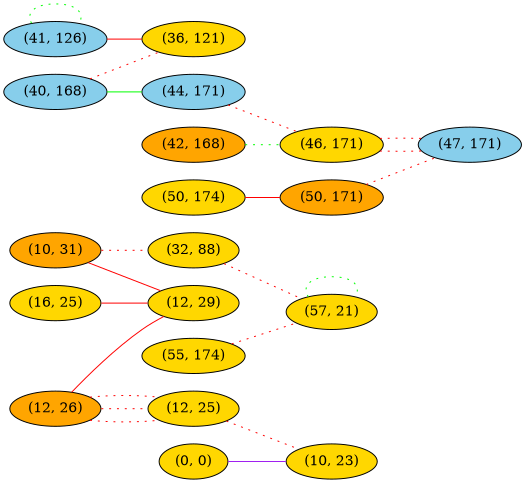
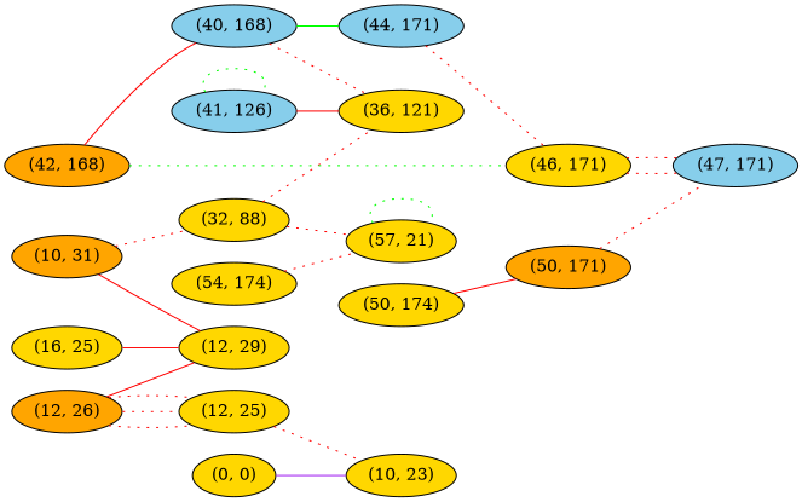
  graph {
    rankdir=LR
    node [fillcolor=gold style=filled]
    edge [color=red style=dotted weight=1]
    "(10, 31)" [fillcolor=orange]
    "(32, 88)"
    "(12, 29)"
    "(36, 121)"
    "(57, 21)"
    "(42, 168)" [fillcolor=orange]
    "(40, 168)" [fillcolor=skyblue]
    "(46, 171)"
    "(44, 171)" [fillcolor=skyblue]
    "(47, 171)" [fillcolor=skyblue]
    "(41, 126)" [fillcolor=skyblue]
    "(16, 25)"
    "(12, 26)" [fillcolor=orange]
    "(12, 25)"
    "(10, 23)"
    "(0, 0)"
-   "(55, 174)"
+   "(55, 174)" [label="(54, 174)"]
    "(50, 171)" [fillcolor=orange]
    "(50, 174)"
    "(10, 31)" -- "(32, 88)"
    "(10, 31)" -- "(12, 29)" [style=solid]
+   "(32, 88)" -- "(36, 121)"
    "(32, 88)" -- "(57, 21)"
    "(57, 21)" -- "(57, 21)" [color=green weight=2]
+   "(42, 168)" -- "(40, 168)" [style=solid]
    "(42, 168)" -- "(46, 171)" [color=green weight=2]
    "(40, 168)" -- "(36, 121)"
    "(40, 168)" -- "(44, 171)" [color=green style=solid weight=2]
    "(46, 171)" -- "(47, 171)"
    "(46, 171)" -- "(47, 171)"
    "(44, 171)" -- "(46, 171)"
    "(41, 126)" -- "(36, 121)" [style=solid]
    "(41, 126)" -- "(41, 126)" [color=green weight=2]
    "(16, 25)" -- "(12, 29)" [style=solid]
    "(12, 26)" -- "(12, 29)" [style=solid]
    "(12, 26)" -- "(12, 25)"
    "(12, 26)" -- "(12, 25)"
    "(12, 26)" -- "(12, 25)"
    "(12, 25)" -- "(10, 23)"
    "(0, 0)" -- "(10, 23)" [color=purple style=solid weight=4]
    "(55, 174)" -- "(57, 21)"
    "(50, 171)" -- "(47, 171)"
    "(50, 174)" -- "(50, 171)" [style=solid]
  }
